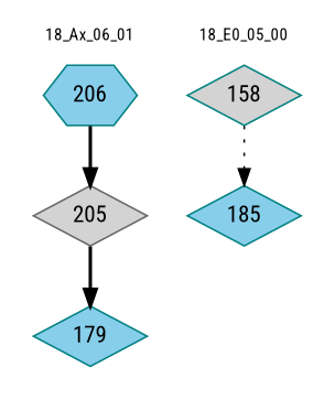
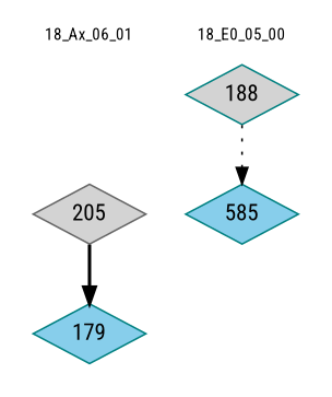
  digraph {
    fontname="Roboto Condensed"
    node [color=teal fillcolor=skyblue fontname="Roboto Condensed" shape=diamond style=filled]
    edge [color=black fontname="Roboto Condensed" style=bold]
-   n1 [label=206 shape=hexagon]
    n2 [color=gray40 fillcolor=lightgrey label=205]
    n3 [label=179]
-   n4 [fillcolor=lightgrey label=158]
-   n5 [label=185]
+   n4 [fillcolor=lightgrey label=188]
+   n5 [label=585]
    subgraph cluster_1 {
      color=white
      fontsize=10
      label="18_Ax_06_01"
-     n1
      n2
      n3
    }
    subgraph cluster_2 {
      color=white
      fontsize=10
      label="18_E0_05_00"
      n4
      n5
    }
-   n1 -> n2
    n2 -> n3
    n4 -> n5 [style=dotted]
  }
